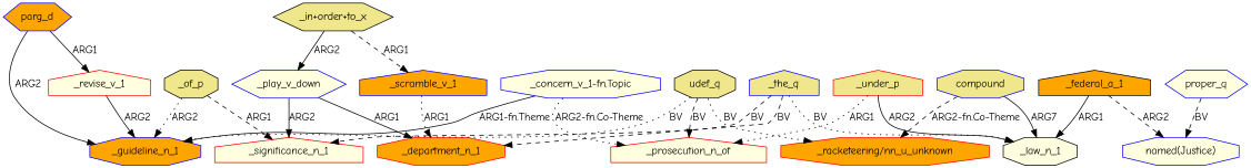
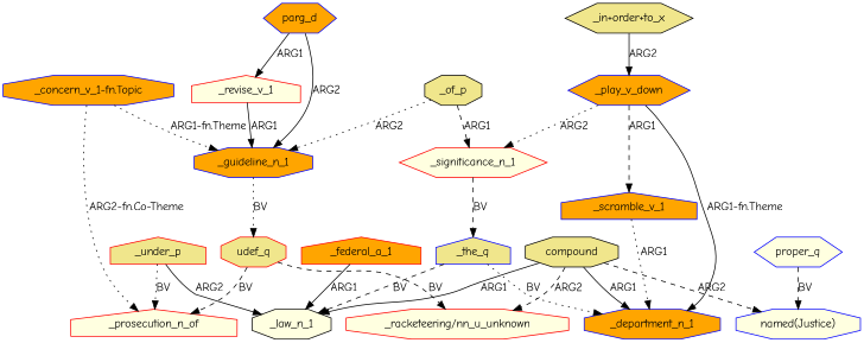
  digraph {
    fontname="Comic Neue"
    node [color=blue fillcolor=lightyellow fontname="Comic Neue" shape=octagon style=filled]
    edge [fontname="Comic Neue" style=solid]
-   "_concern_v_1-fn.Topic"
+   "_concern_v_1-fn.Topic" [fillcolor=orange]
    _guideline_n_1 [fillcolor=orange]
    _prosecution_n_of [color=red shape=house]
    parg_d [fillcolor=orange shape=hexagon]
    _revise_v_1 [color=red shape=house]
    _the_q [fillcolor=khaki shape=house]
-   _significance_n_1 [color=red shape=house]
-   _department_n_1 [color=red fillcolor=orange]
+   _significance_n_1 [color=red shape=hexagon]
+   _department_n_1 [fillcolor=orange]
    _law_n_1 [color=black]
    _of_p [color=black fillcolor=khaki]
-   _play_v_down [shape=hexagon]
-   udef_q [color=black fillcolor=khaki]
-   "_racketeering/nn_u_unknown" [color=red fillcolor=orange]
-   compound [fillcolor=khaki]
+   _play_v_down [fillcolor=orange shape=hexagon]
+   udef_q [color=red fillcolor=khaki]
+   "_racketeering/nn_u_unknown" [color=red]
+   compound [color=black fillcolor=khaki]
    "named(Justice)"
    "_in+order+to_x" [color=black fillcolor=khaki shape=hexagon]
    _scramble_v_1 [fillcolor=orange shape=house]
    _under_p [color=red fillcolor=khaki shape=house]
    proper_q [shape=hexagon]
-   _federal_a_1 [color=black fillcolor=orange shape=house]
-   "_concern_v_1-fn.Topic" -> _guideline_n_1 [label="ARG1-fn.Theme"]
+   _federal_a_1 [color=red fillcolor=orange shape=house]
+   "_concern_v_1-fn.Topic" -> _guideline_n_1 [label="ARG1-fn.Theme" style=dotted]
    "_concern_v_1-fn.Topic" -> _prosecution_n_of [label="ARG2-fn.Co-Theme" style=dotted]
    parg_d -> _guideline_n_1 [label=ARG2]
    parg_d -> _revise_v_1 [label=ARG1]
-   _revise_v_1 -> _guideline_n_1 [label=ARG2]
-   _the_q -> _significance_n_1 [label=BV style=dashed]
-   _the_q -> _department_n_1 [label=BV style=dashed]
-   _the_q -> _law_n_1 [label=BV style=dotted]
+   _revise_v_1 -> _guideline_n_1 [label=ARG1]
+   _significance_n_1 -> _the_q [label=BV style=dashed]
+   _the_q -> _department_n_1 [label=BV style=dotted]
+   _the_q -> _law_n_1 [label=BV style=dashed]
    _of_p -> _guideline_n_1 [label=ARG2 style=dotted]
    _of_p -> _significance_n_1 [label=ARG1 style=dashed]
-   _play_v_down -> _significance_n_1 [label=ARG2]
-   _play_v_down -> _department_n_1 [label=ARG1]
-   udef_q -> _guideline_n_1 [label=BV style=dotted]
+   _play_v_down -> _significance_n_1 [label=ARG2 style=dotted]
+   _play_v_down -> _department_n_1 [label="ARG1-fn.Theme"]
+   _guideline_n_1 -> udef_q [label=BV style=dotted]
    udef_q -> _prosecution_n_of [label=BV style=dashed]
-   udef_q -> "_racketeering/nn_u_unknown" [label=BV style=dotted]
-   compound -> _law_n_1 [label=ARG7]
-   compound -> "_racketeering/nn_u_unknown" [label="ARG2-fn.Co-Theme" style=dashed]
-   _federal_a_1 -> "named(Justice)" [label=ARG2 style=dashed]
+   udef_q -> "_racketeering/nn_u_unknown" [label=BV style=dashed]
+   compound -> _department_n_1 [label=ARG1]
+   compound -> _law_n_1 [label=ARG1]
+   compound -> "_racketeering/nn_u_unknown" [label=ARG2 style=dashed]
+   compound -> "named(Justice)" [label=ARG2 style=dashed]
    "_in+order+to_x" -> _play_v_down [label=ARG2]
-   "_in+order+to_x" -> _scramble_v_1 [label=ARG1 style=dashed]
+   _play_v_down -> _scramble_v_1 [label=ARG1 style=dashed]
    _scramble_v_1 -> _department_n_1 [label=ARG1 style=dotted]
-   _under_p -> _prosecution_n_of [label=ARG1 style=dotted]
+   _under_p -> _prosecution_n_of [label=BV style=dotted]
    _under_p -> _law_n_1 [label=ARG2]
    proper_q -> "named(Justice)" [label=BV style=dashed]
    _federal_a_1 -> _law_n_1 [label=ARG1]
  }
